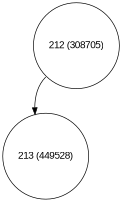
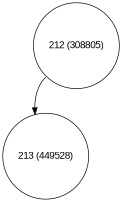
  digraph {
    node [fontname=Arial shape=circle]
-   n1 [label="212 (308705)" width=0.5]
+   n1 [label="212 (308805)" width=0.5]
    n2 [label="213 (449528)" width=0.5]
    n1 -> n2 [tailport=sw]
  }
